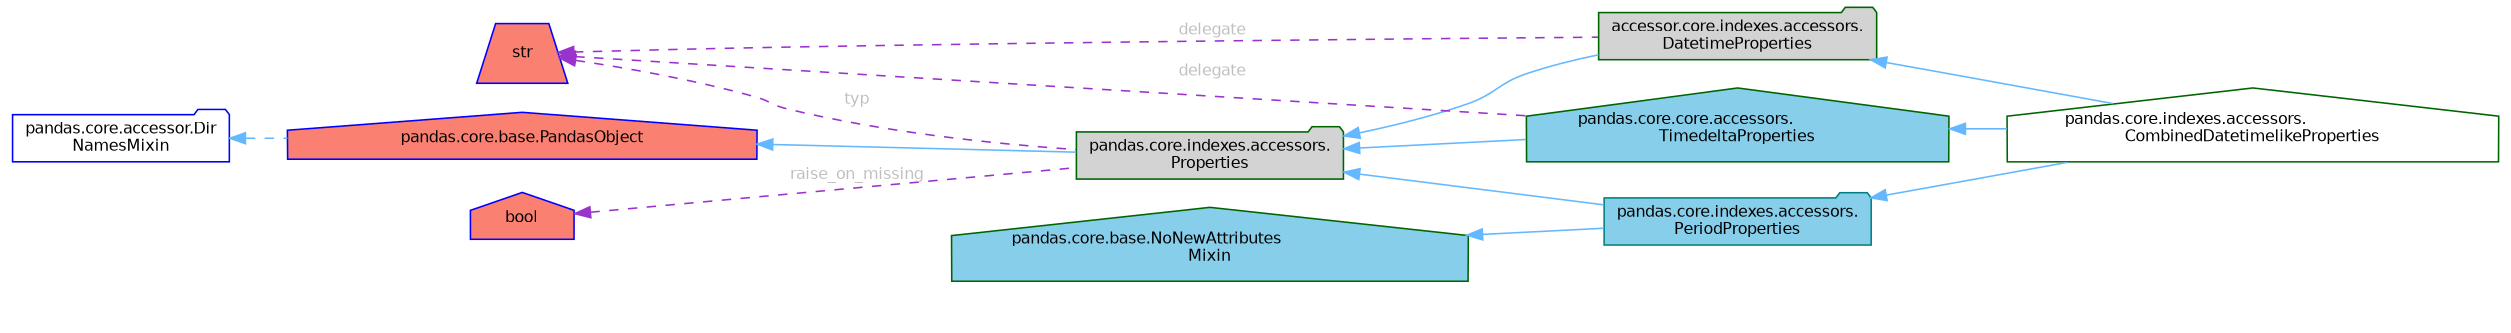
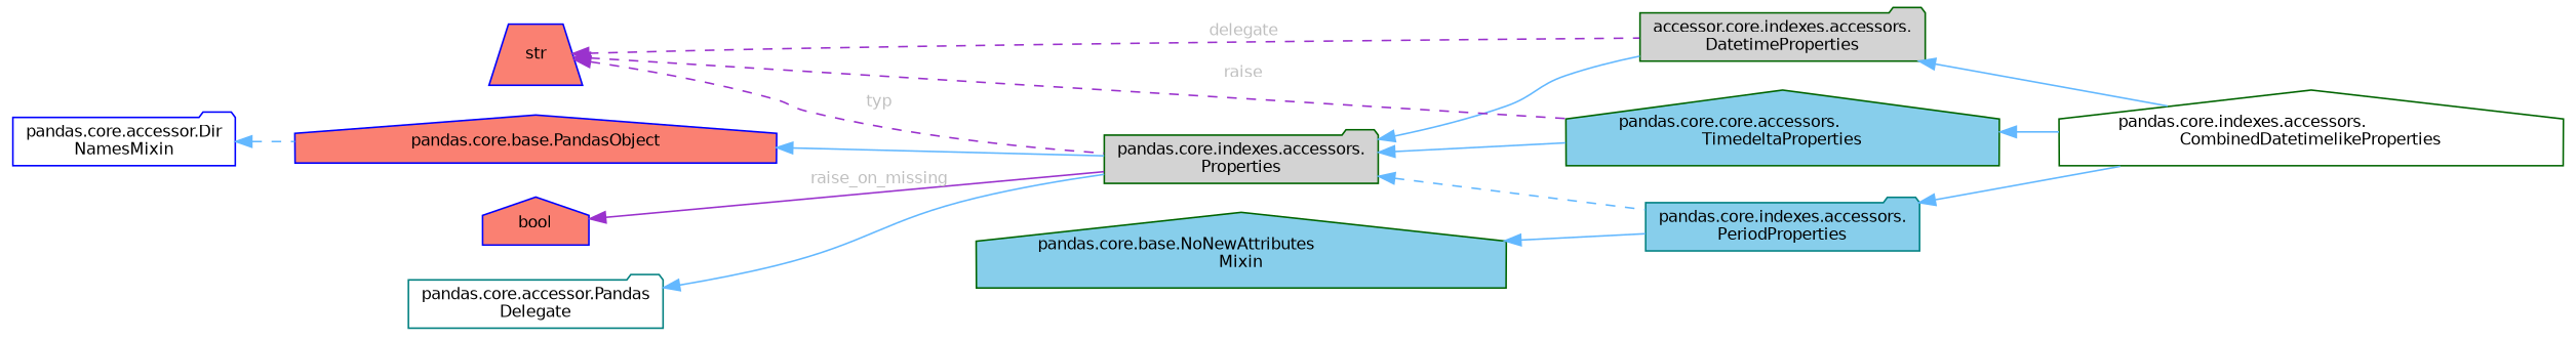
  digraph {
    rankdir=LR
    node [color=darkgreen fillcolor=white fontname=Helvetica fontsize=10 shape=house style=filled]
    edge [color=steelblue1 dir=back fontname=Helvetica fontsize=10 labelfontname=Helvetica labelfontsize=10 style=solid]
    n1 [fontcolor=black height=0.2 label="pandas.core.indexes.accessors.\lCombinedDatetimelikeProperties" width=0.4]
    n2 [fillcolor=lightgrey height=0.2 label="accessor.core.indexes.accessors.\lDatetimeProperties" shape=folder width=0.4]
    n3 [fillcolor=lightgrey height=0.2 label="pandas.core.indexes.accessors.\lProperties" shape=folder width=0.4]
    n4 [fillcolor=skyblue height=0.2 label="pandas.core.core.accessors.\lTimedeltaProperties" width=0.4]
    n5 [color=teal fillcolor=skyblue height=0.2 label="pandas.core.indexes.accessors.\lPeriodProperties" shape=folder width=0.4]
+   n6 [color=teal height=0.2 label="pandas.core.accessor.Pandas\lDelegate" shape=folder width=0.4]
    n7 [color=blue fillcolor=salmon height=0.2 label="pandas.core.base.PandasObject" width=0.4]
    n8 [color=blue height=0.2 label="pandas.core.accessor.Dir\lNamesMixin" shape=folder width=0.4]
    n9 [fillcolor=skyblue height=0.2 label="pandas.core.base.NoNewAttributes\lMixin" width=0.4]
    n10 [color=blue fillcolor=salmon height=0.2 label=str shape=trapezium width=0.4]
    n11 [color=blue fillcolor=salmon height=0.2 label=bool width=0.4]
    n2 -> n1
    n3 -> n2
    n3 -> n4
-   n3 -> n5
+   n3 -> n5 [style=dashed]
    n4 -> n1
    n5 -> n1
+   n6 -> n3
    n7 -> n3
    n8 -> n7 [style=dashed]
    n9 -> n5
    n10 -> n2 [color=darkorchid3 fontcolor=grey label=" delegate" style=dashed]
    n10 -> n3 [color=darkorchid3 fontcolor=grey label=" typ" style=dashed]
-   n10 -> n4 [color=darkorchid3 fontcolor=grey label=" delegate" style=dashed]
-   n11 -> n3 [color=darkorchid3 fontcolor=grey label=" raise_on_missing" style=dashed]
+   n10 -> n4 [color=darkorchid3 fontcolor=grey label=" raise" style=dashed]
+   n11 -> n3 [color=darkorchid3 fontcolor=grey label=" raise_on_missing"]
  }
